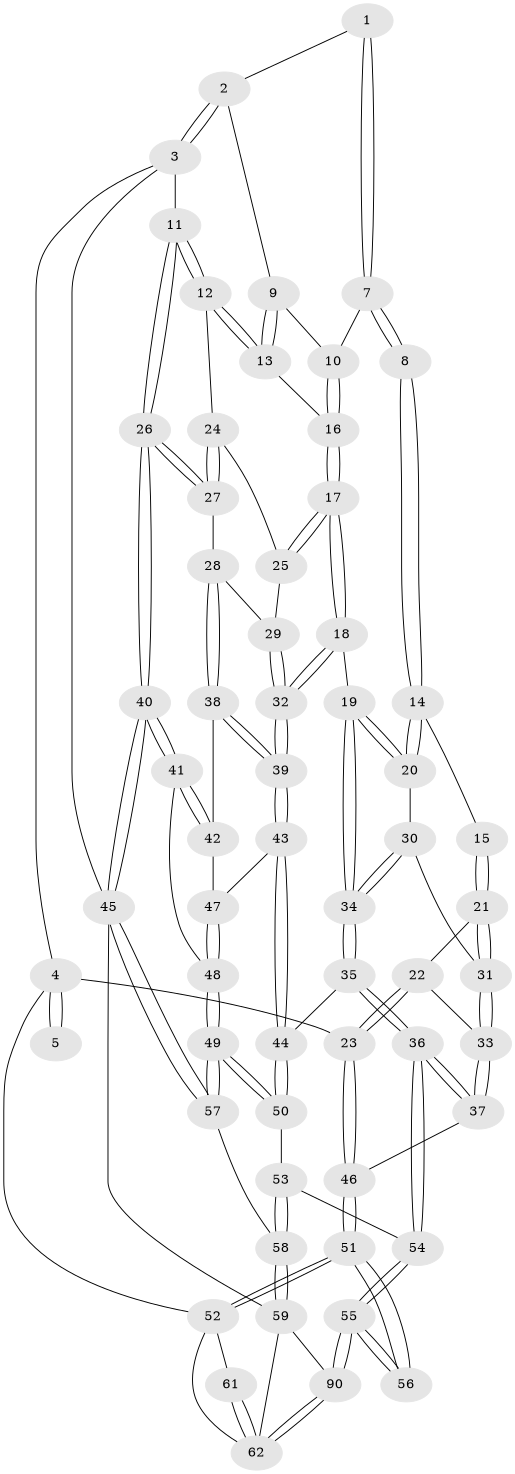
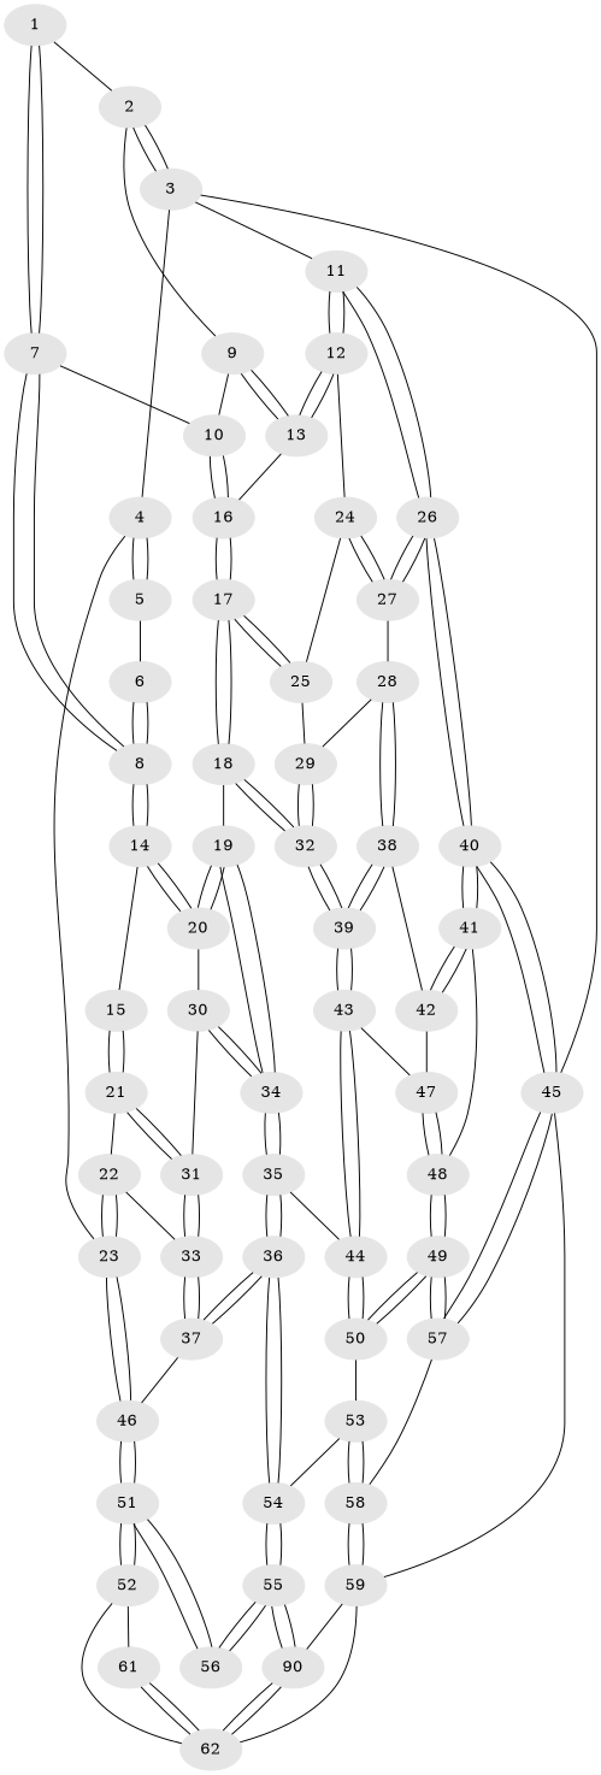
  graph {
    node [color=gray90 style=filled]
    1
    2
    7
    3
    9
    8
    10
    4
    11
    45
    13
    5
    23
    52
    12
    26
    57
    59
+   6
    46
    61
    62
    15
    21
    14
    16
    20
    17
    24
    27
    40
    25
    30
    22
    31
    18
    19
    32
    29
    34
    39
    35
    33
    37
    51
    28
    41
    38
    42
    43
    36
    44
    54
    50
    55
    47
    48
    49
    53
    58
    n61 [label=90]
    56
    1 -- 2
    1 -- 7
    1 -- 7
    2 -- 3
    2 -- 3
    2 -- 9
    7 -- 8
    7 -- 8
    7 -- 10
    3 -- 4
    3 -- 11
    3 -- 45
    9 -- 10
    9 -- 13
    9 -- 13
    8 -- 14
    8 -- 14
    10 -- 16
    10 -- 16
    4 -- 5
    4 -- 5
    4 -- 23
-   4 -- 52
    11 -- 12
    11 -- 12
    11 -- 26
    11 -- 26
    45 -- 57
    45 -- 57
    45 -- 59
    13 -- 16
+   5 -- 6
    23 -- 46
    23 -- 46
    52 -- 61
    52 -- 62
    12 -- 13
    12 -- 13
    12 -- 24
    26 -- 27
    26 -- 27
    26 -- 40
    26 -- 40
    57 -- 58
    59 -- 62
    59 -- n61
+   6 -- 8
+   6 -- 8
    46 -- 51
    46 -- 51
    61 -- 62
    61 -- 62
    15 -- 21
    15 -- 21
    21 -- 22
    21 -- 31
    21 -- 31
    14 -- 15
    14 -- 20
    14 -- 20
    16 -- 17
    16 -- 17
    20 -- 30
    17 -- 25
    17 -- 25
    17 -- 18
    17 -- 18
    24 -- 27
    24 -- 27
    24 -- 25
    27 -- 28
    40 -- 45
    40 -- 45
    40 -- 41
    40 -- 41
    25 -- 29
    30 -- 31
    30 -- 34
    30 -- 34
    22 -- 23
    22 -- 23
    22 -- 33
    31 -- 33
    31 -- 33
    18 -- 19
    18 -- 32
    18 -- 32
    19 -- 20
    19 -- 20
    19 -- 34
    19 -- 34
    32 -- 39
    32 -- 39
    29 -- 32
    29 -- 32
    34 -- 35
    34 -- 35
    39 -- 43
    39 -- 43
    35 -- 36
    35 -- 36
    35 -- 44
    33 -- 37
    33 -- 37
    37 -- 46
    51 -- 52
    51 -- 52
    51 -- 56
    51 -- 56
    28 -- 29
    28 -- 38
    28 -- 38
    41 -- 42
    41 -- 42
    41 -- 48
    38 -- 39
    38 -- 39
    38 -- 42
    42 -- 47
    43 -- 44
    43 -- 44
    43 -- 47
    36 -- 37
    36 -- 37
    36 -- 54
    36 -- 54
    44 -- 50
    44 -- 50
    54 -- 55
    54 -- 55
    50 -- 53
    55 -- n61
    55 -- n61
    55 -- 56
    55 -- 56
    47 -- 48
    47 -- 48
    48 -- 49
    48 -- 49
    49 -- 57
    49 -- 57
    49 -- 50
    49 -- 50
    53 -- 54
    53 -- 58
    53 -- 58
    58 -- 59
    58 -- 59
    n61 -- 62
    n61 -- 62
  }
